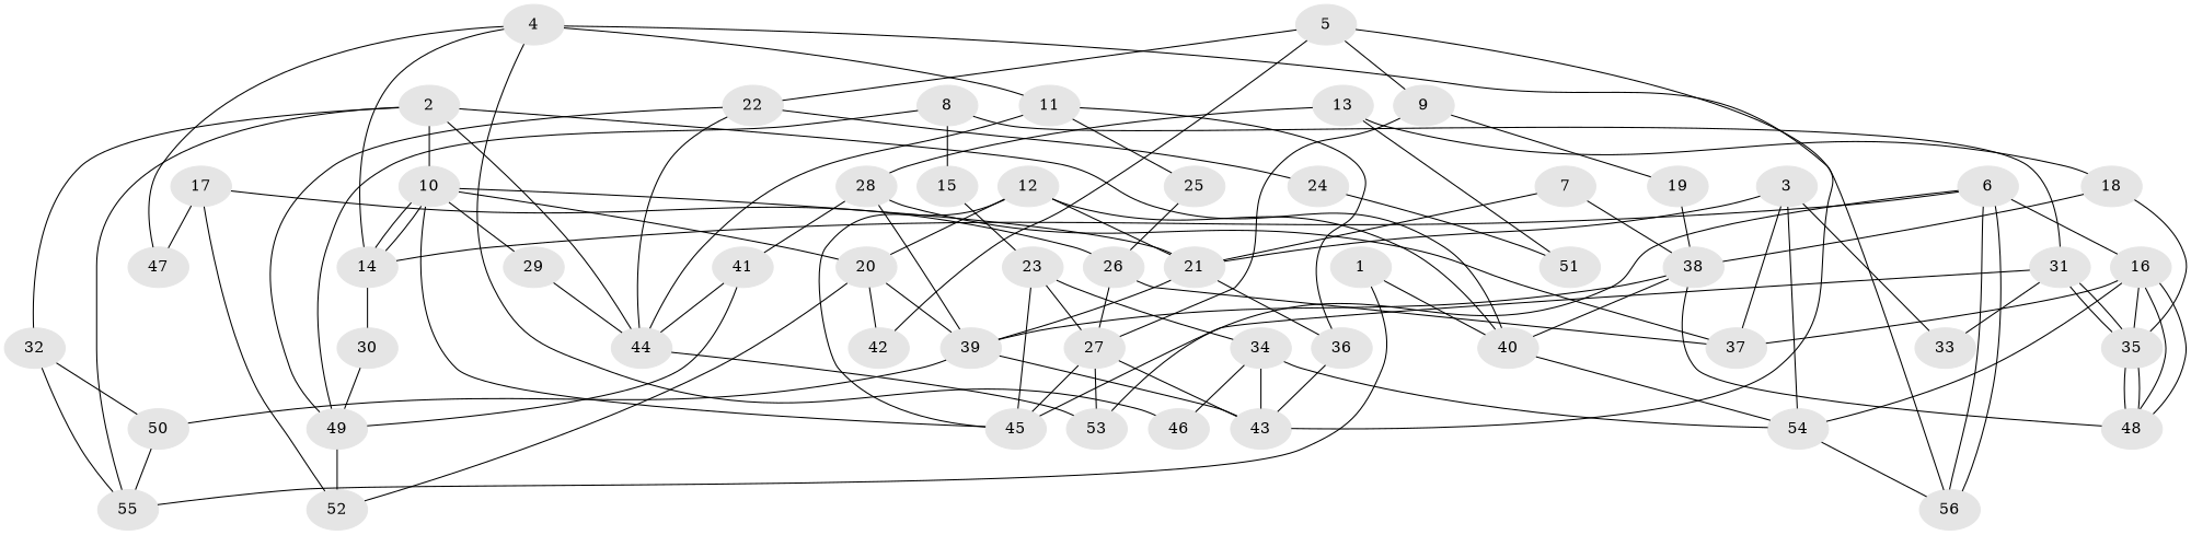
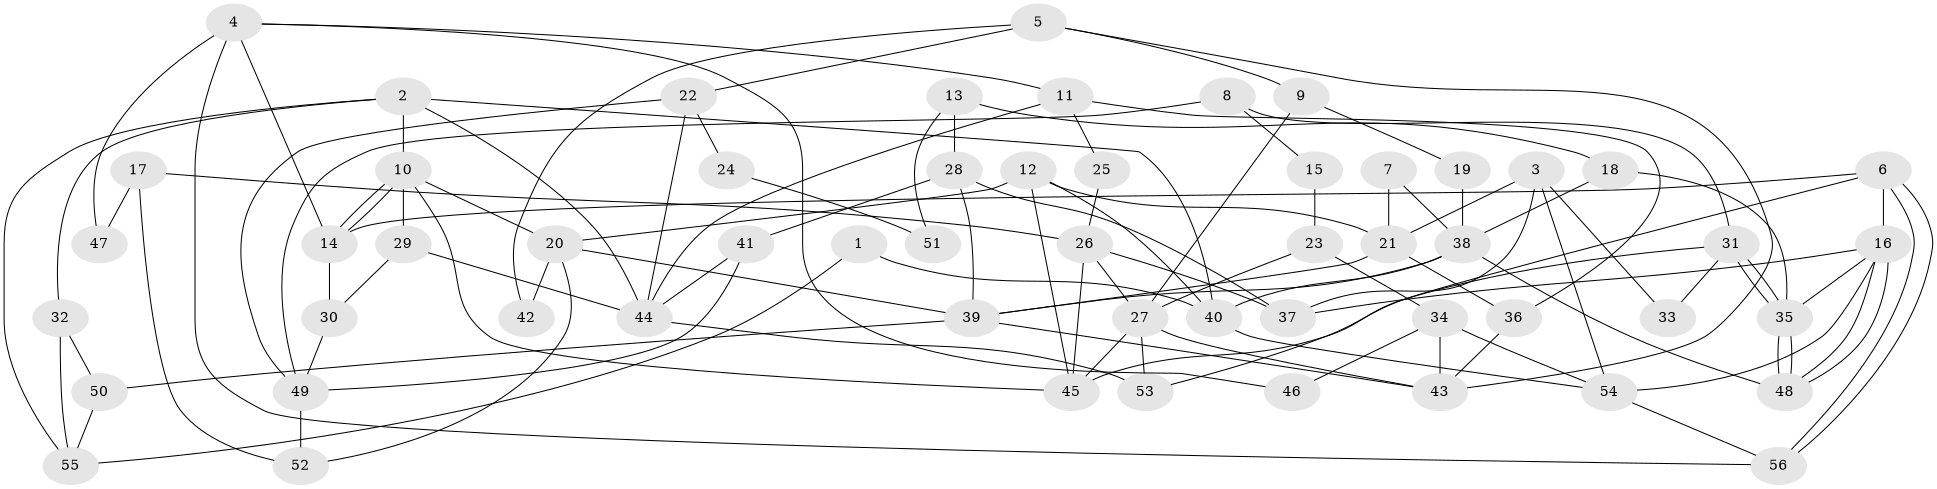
  graph {
    node [color=gray90 style=filled]
    1
    40
    55
    54
    2
    10
    32
    44
    21
    14
    20
    29
    45
    50
    53
    3
    33
    37
    36
    39
    56
    4
    11
    46
    47
    25
    30
    5
    9
    22
    42
    43
    19
    27
    49
    24
    6
    16
    35
    48
    7
    38
    8
    15
    31
    23
    52
    26
    12
    13
    18
    28
    51
    41
    34
    17
    1 -- 40
    1 -- 55
    40 -- 54
    54 -- 56
    2 -- 40
    2 -- 55
    2 -- 10
    2 -- 32
    2 -- 44
-   10 -- 21
    10 -- 14
    10 -- 14
    10 -- 20
    10 -- 29
    10 -- 45
    32 -- 55
    32 -- 50
    44 -- 53
    21 -- 36
    21 -- 39
    14 -- 30
    20 -- 39
    20 -- 42
    20 -- 52
    29 -- 44
+   29 -- 30
    50 -- 55
    3 -- 54
    3 -- 21
    3 -- 33
    3 -- 37
    36 -- 43
    39 -- 50
    39 -- 43
    4 -- 14
    4 -- 56
    4 -- 11
    4 -- 46
    4 -- 47
    11 -- 44
    11 -- 36
    11 -- 25
    25 -- 26
    30 -- 49
    5 -- 9
    5 -- 22
    5 -- 42
    5 -- 43
    9 -- 19
    9 -- 27
    22 -- 44
    22 -- 49
    22 -- 24
    19 -- 38
    27 -- 45
    27 -- 53
    27 -- 43
    49 -- 52
    24 -- 51
    6 -- 14
    6 -- 53
    6 -- 56
    6 -- 56
    6 -- 16
    16 -- 54
    16 -- 37
    16 -- 35
    16 -- 48
    16 -- 48
    35 -- 48
    35 -- 48
    7 -- 21
    7 -- 38
    38 -- 40
    38 -- 39
    38 -- 48
    8 -- 49
    8 -- 15
    8 -- 31
    15 -- 23
    31 -- 45
    31 -- 33
    31 -- 35
    31 -- 35
-   23 -- 45
+   26 -- 45
    23 -- 27
    23 -- 34
    26 -- 37
    26 -- 27
    12 -- 40
    12 -- 21
    12 -- 20
    12 -- 45
    13 -- 18
    13 -- 28
    13 -- 51
    18 -- 35
    18 -- 38
    28 -- 37
    28 -- 39
    28 -- 41
    41 -- 44
    41 -- 49
    34 -- 54
    34 -- 46
    34 -- 43
    17 -- 47
    17 -- 52
    17 -- 26
  }
